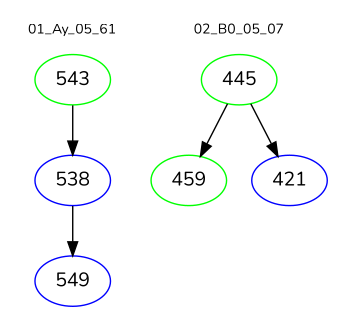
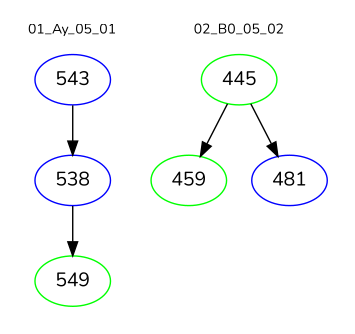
  digraph {
    fontname=Nunito
    node [color=green fontname=Nunito]
    edge [color=black fontname=Nunito]
-   n1 [label=543]
+   n1 [color=blue label=543]
    n2 [color=blue label=538]
-   n3 [color=blue label=549]
+   n3 [label=549]
    n4 [label=459]
    n5 [label=445]
-   n6 [color=blue label=421]
+   n6 [color=blue label=481]
    subgraph cluster_1 {
      color=white
      fontsize=10
-     label="01_Ay_05_61"
+     label="01_Ay_05_01"
      n1
      n2
      n3
    }
    subgraph cluster_2 {
      color=white
      fontsize=10
-     label="02_B0_05_07"
+     label="02_B0_05_02"
      n4
      n5
      n6
    }
    n1 -> n2
    n2 -> n3
    n5 -> n4
    n5 -> n6
  }
